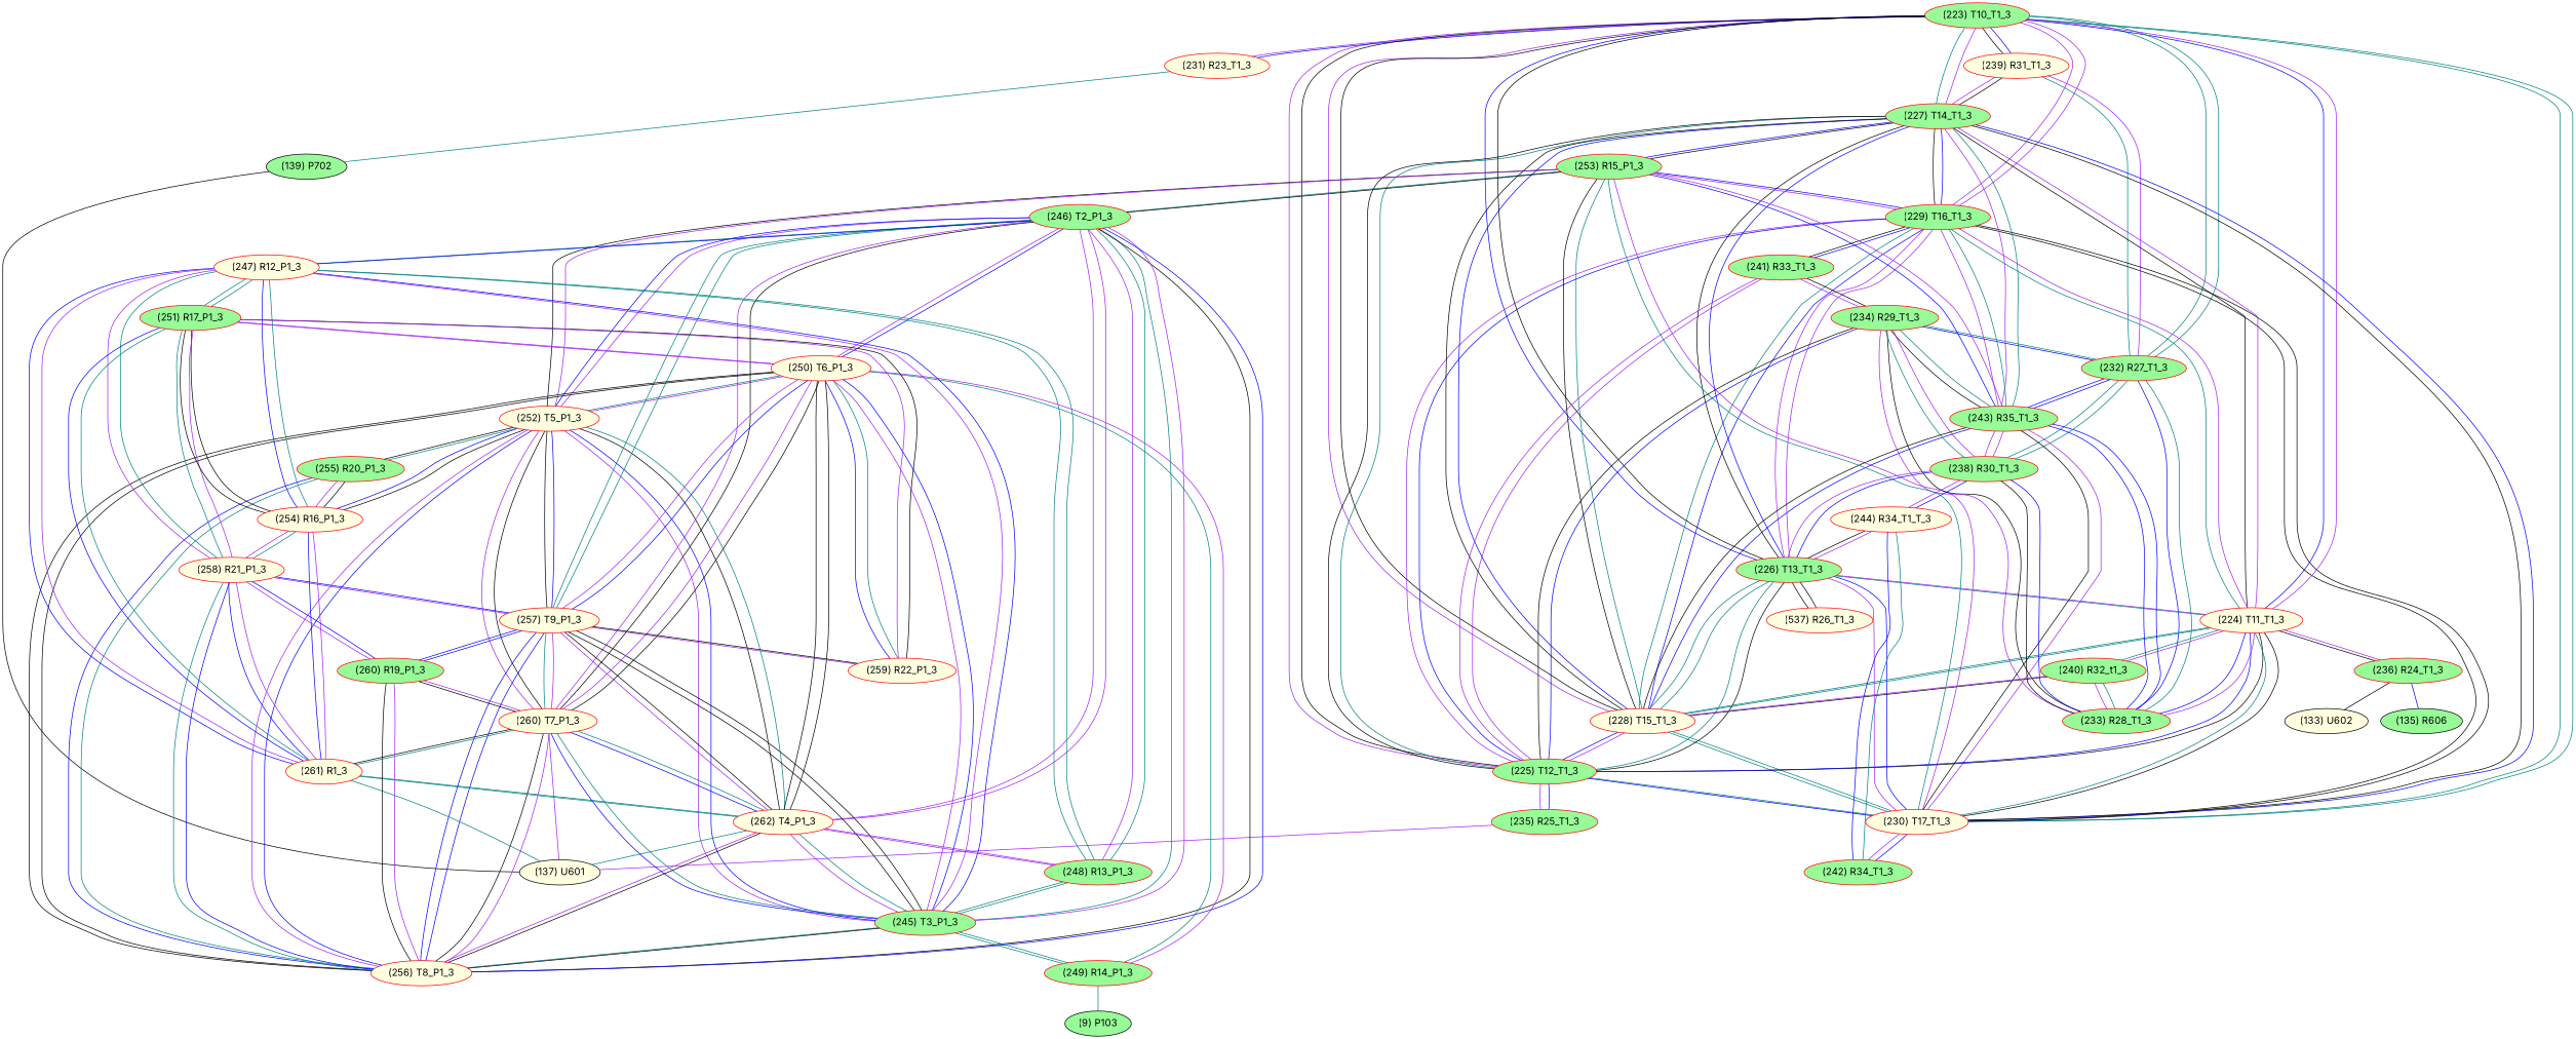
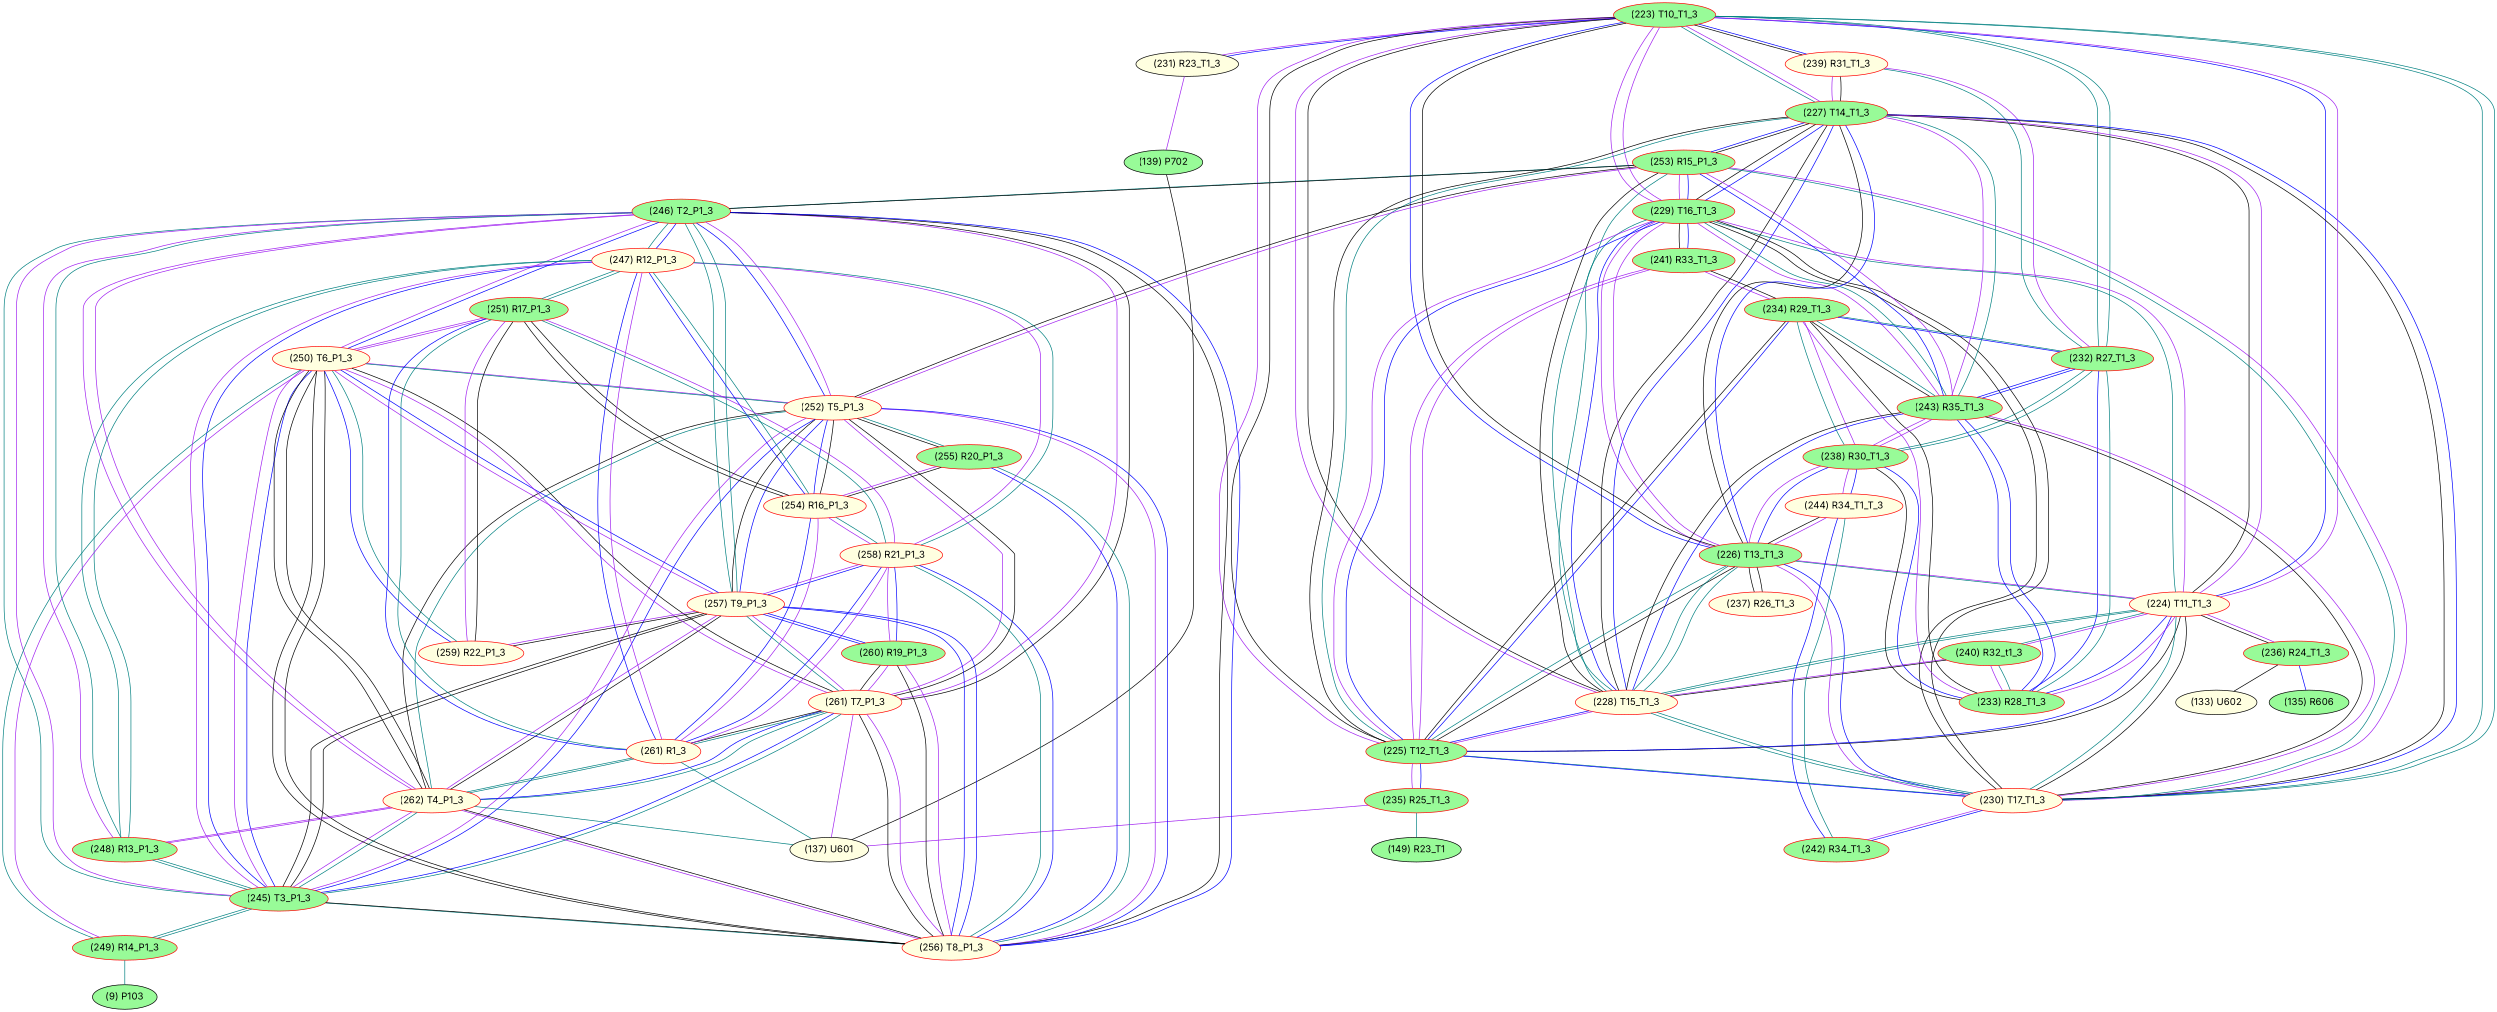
  graph {
    fontname=Inter
    node [color=red fillcolor=palegreen fontname=Inter style=filled]
    edge [color=purple fontname=Inter]
    n1 [label="(223) T10_T1_3"]
-   n2 [fillcolor=lightyellow label="(231) R23_T1_3"]
+   n2 [color=black fillcolor=lightyellow label="(231) R23_T1_3"]
    n3 [fillcolor=lightyellow label="(239) R31_T1_3"]
    n4 [label="(232) R27_T1_3"]
    n5 [label="(229) T16_T1_3"]
    n6 [fillcolor=lightyellow label="(230) T17_T1_3"]
    n7 [fillcolor=lightyellow label="(228) T15_T1_3"]
    n8 [label="(225) T12_T1_3"]
    n9 [label="(227) T14_T1_3"]
    n10 [label="(226) T13_T1_3"]
    n11 [fillcolor=lightyellow label="(224) T11_T1_3"]
    n12 [label="(139) P702" color=""]
    n13 [label="(233) R28_T1_3"]
    n14 [label="(234) R29_T1_3"]
    n15 [label="(238) R30_T1_3"]
    n16 [label="(243) R35_T1_3"]
    n17 [label="(241) R33_T1_3"]
    n18 [label="(253) R15_P1_3"]
    n19 [label="(242) R34_T1_3"]
    n20 [label="(240) R32_t1_3"]
    n21 [label="(235) R25_T1_3"]
    n22 [fillcolor=lightyellow label="(244) R34_T1_T_3"]
-   n23 [fillcolor=lightyellow label="(537) R26_T1_3"]
+   n23 [fillcolor=lightyellow label="(237) R26_T1_3"]
    n24 [label="(236) R24_T1_3"]
    n25 [fillcolor=lightyellow label="(137) U601" color=""]
    n26 [fillcolor=lightyellow label="(252) T5_P1_3"]
    n27 [label="(246) T2_P1_3"]
+   n28 [label="(149) R23_T1" color=""]
    n29 [fillcolor=lightyellow label="(133) U602" color=""]
    n30 [label="(135) R606" color=""]
    n31 [label="(245) T3_P1_3"]
    n32 [fillcolor=lightyellow label="(262) T4_P1_3"]
-   n33 [fillcolor=lightyellow label="(260) T7_P1_3"]
+   n33 [fillcolor=lightyellow label="(261) T7_P1_3"]
    n34 [fillcolor=lightyellow label="(257) T9_P1_3"]
    n35 [fillcolor=lightyellow label="(256) T8_P1_3"]
    n36 [fillcolor=lightyellow label="(250) T6_P1_3"]
    n37 [fillcolor=lightyellow label="(254) R16_P1_3"]
    n38 [label="(255) R20_P1_3"]
    n39 [label="(248) R13_P1_3"]
    n40 [fillcolor=lightyellow label="(247) R12_P1_3"]
    n41 [label="(249) R14_P1_3"]
    n42 [fillcolor=lightyellow label="(261) R1_3"]
    n43 [label="(260) R19_P1_3"]
    n44 [fillcolor=lightyellow label="(258) R21_P1_3"]
    n45 [fillcolor=lightyellow label="(259) R22_P1_3"]
    n46 [label="(251) R17_P1_3"]
    n47 [label="(9) P103" color=""]
    n1 -- n2
    n1 -- n3 [color=black]
    n1 -- n4 [color=teal]
    n1 -- n5
    n1 -- n6 [color=teal]
    n1 -- n7
    n1 -- n8
    n1 -- n9 [color=teal]
    n1 -- n10 [color=blue]
    n1 -- n11 [color=blue]
    n2 -- n1 [color=blue]
-   n2 -- n12 [color=teal]
+   n2 -- n12
    n3 -- n1 [color=blue]
    n3 -- n4 [color=teal]
    n3 -- n9
    n4 -- n1 [color=teal]
    n4 -- n3
    n4 -- n13 [color=blue]
    n4 -- n14 [color=teal]
    n4 -- n15 [color=teal]
    n4 -- n16 [color=blue]
    n5 -- n1
    n5 -- n6 [color=black]
    n5 -- n7 [color=teal]
    n5 -- n8
    n5 -- n9 [color=blue]
    n5 -- n10
    n5 -- n11 [color=teal]
    n5 -- n16
    n5 -- n17 [color=black]
    n5 -- n18 [color=blue]
    n6 -- n1 [color=teal]
    n6 -- n5 [color=black]
    n6 -- n7 [color=teal]
    n6 -- n8 [color=teal]
    n6 -- n9 [color=blue]
    n6 -- n10 [color=blue]
    n6 -- n11 [color=black]
    n6 -- n16
    n6 -- n18
    n6 -- n19
    n7 -- n1 [color=black]
    n7 -- n5 [color=blue]
    n7 -- n6 [color=teal]
    n7 -- n8 [color=blue]
    n7 -- n9 [color=blue]
    n7 -- n10 [color=teal]
    n7 -- n11 [color=teal]
    n7 -- n16 [color=blue]
    n7 -- n18 [color=teal]
    n7 -- n20 [color=black]
    n8 -- n1 [color=black]
    n8 -- n5 [color=blue]
    n8 -- n6 [color=blue]
    n8 -- n7
    n8 -- n9 [color=teal]
    n8 -- n10 [color=black]
    n8 -- n11 [color=black]
    n8 -- n14 [color=blue]
    n8 -- n17
    n8 -- n21
    n9 -- n1
    n9 -- n3 [color=black]
    n9 -- n5 [color=black]
    n9 -- n6 [color=black]
    n9 -- n7 [color=black]
    n9 -- n8 [color=black]
    n9 -- n10 [color=black]
    n9 -- n11 [color=black]
    n9 -- n16
    n9 -- n18 [color=blue]
    n10 -- n1 [color=black]
    n10 -- n5
    n10 -- n6
    n10 -- n7 [color=teal]
    n10 -- n8 [color=teal]
    n10 -- n9 [color=blue]
    n10 -- n11 [color=teal]
    n10 -- n15 [color=blue]
    n10 -- n22
    n10 -- n23 [color=black]
    n11 -- n1
    n11 -- n5
    n11 -- n6 [color=teal]
    n11 -- n7 [color=teal]
    n11 -- n8 [color=blue]
    n11 -- n9
    n11 -- n10
    n11 -- n13 [color=blue]
    n11 -- n20 [color=teal]
    n11 -- n24 [color=black]
    n12 -- n25 [color=black]
    n13 -- n4 [color=teal]
    n13 -- n11
    n13 -- n14 [color=black]
    n13 -- n15 [color=blue]
    n13 -- n16 [color=blue]
    n13 -- n20 [color=teal]
    n14 -- n4 [color=blue]
    n14 -- n8 [color=black]
    n14 -- n13
    n14 -- n15 [color=teal]
    n14 -- n16 [color=black]
    n14 -- n17 [color=black]
    n15 -- n4 [color=teal]
    n15 -- n10
    n15 -- n13 [color=black]
    n15 -- n14
    n15 -- n16
    n15 -- n22
    n16 -- n4 [color=blue]
    n16 -- n5 [color=teal]
    n16 -- n6 [color=black]
    n16 -- n7 [color=black]
    n16 -- n9 [color=teal]
    n16 -- n13 [color=blue]
    n16 -- n14 [color=teal]
    n16 -- n15
    n16 -- n18
    n17 -- n5 [color=blue]
    n17 -- n8
    n17 -- n14
    n18 -- n5
    n18 -- n6 [color=teal]
    n18 -- n7 [color=black]
    n18 -- n9 [color=black]
    n18 -- n16 [color=blue]
    n18 -- n26 [color=black]
    n18 -- n27 [color=teal]
    n19 -- n6 [color=blue]
    n19 -- n22 [color=teal]
    n20 -- n7
    n20 -- n11
    n20 -- n13
    n21 -- n8 [color=blue]
    n21 -- n25
+   n21 -- n28 [color=teal]
    n22 -- n10 [color=black]
    n22 -- n15 [color=blue]
    n22 -- n19 [color=blue]
    n23 -- n10 [color=black]
    n24 -- n11
    n24 -- n29 [color=black]
    n24 -- n30 [color=blue]
    n26 -- n18
    n26 -- n27
    n26 -- n31
    n26 -- n32 [color=black]
    n26 -- n33
    n26 -- n34 [color=black]
    n26 -- n35
    n26 -- n36
    n26 -- n37 [color=blue]
    n26 -- n38 [color=black]
    n27 -- n18 [color=black]
    n27 -- n26 [color=blue]
    n27 -- n31 [color=teal]
    n27 -- n32
    n27 -- n33
    n27 -- n34 [color=teal]
    n27 -- n35 [color=black]
    n27 -- n36
    n27 -- n39
    n27 -- n40 [color=teal]
    n31 -- n26 [color=blue]
    n31 -- n27
    n31 -- n32 [color=teal]
    n31 -- n33 [color=teal]
    n31 -- n34 [color=black]
    n31 -- n35 [color=teal]
    n31 -- n36 [color=blue]
    n31 -- n39 [color=teal]
    n31 -- n40 [color=blue]
    n31 -- n41 [color=teal]
    n32 -- n25 [color=teal]
    n32 -- n26 [color=teal]
    n32 -- n27
    n32 -- n31
    n32 -- n33 [color=teal]
    n32 -- n34 [color=black]
    n32 -- n35
    n32 -- n36 [color=black]
    n32 -- n39
    n32 -- n42 [color=teal]
    n33 -- n25
    n33 -- n26 [color=black]
    n33 -- n27 [color=black]
    n33 -- n31 [color=blue]
    n33 -- n32 [color=blue]
    n33 -- n34
    n33 -- n35 [color=black]
    n33 -- n36 [color=black]
    n33 -- n42 [color=black]
    n33 -- n43
    n34 -- n26 [color=blue]
    n34 -- n27 [color=teal]
    n34 -- n31 [color=black]
    n34 -- n32
    n34 -- n33 [color=teal]
    n34 -- n35 [color=blue]
    n34 -- n36 [color=blue]
    n34 -- n43 [color=blue]
    n34 -- n44 [color=blue]
    n34 -- n45
    n35 -- n26 [color=blue]
    n35 -- n27 [color=blue]
    n35 -- n31 [color=black]
    n35 -- n32 [color=black]
    n35 -- n33
    n35 -- n34 [color=blue]
    n35 -- n36 [color=black]
    n35 -- n38 [color=teal]
    n35 -- n43
    n35 -- n44 [color=blue]
    n36 -- n26 [color=teal]
    n36 -- n27 [color=blue]
    n36 -- n31
    n36 -- n32 [color=black]
    n36 -- n33
    n36 -- n34
    n36 -- n35 [color=black]
    n36 -- n41 [color=teal]
    n36 -- n45 [color=blue]
    n36 -- n46
    n37 -- n26 [color=black]
    n37 -- n38 [color=black]
    n37 -- n40 [color=teal]
    n37 -- n42 [color=blue]
    n37 -- n44
    n37 -- n46 [color=black]
    n38 -- n26 [color=teal]
    n38 -- n35 [color=blue]
    n38 -- n37
    n39 -- n27 [color=teal]
    n39 -- n31 [color=teal]
    n39 -- n32
    n39 -- n40 [color=teal]
    n40 -- n27 [color=blue]
    n40 -- n31
    n40 -- n37 [color=blue]
    n40 -- n39 [color=teal]
    n40 -- n42 [color=blue]
    n40 -- n44
    n40 -- n46 [color=teal]
    n41 -- n31 [color=teal]
    n41 -- n36
    n41 -- n47 [color=teal]
    n42 -- n25 [color=teal]
    n42 -- n32 [color=teal]
    n42 -- n33 [color=teal]
    n42 -- n37
    n42 -- n40
    n42 -- n44
    n42 -- n46 [color=teal]
    n43 -- n33 [color=black]
    n43 -- n34 [color=blue]
    n43 -- n35 [color=black]
    n43 -- n44 [color=blue]
    n44 -- n34
    n44 -- n35 [color=teal]
    n44 -- n37 [color=teal]
    n44 -- n40 [color=teal]
    n44 -- n42 [color=blue]
    n44 -- n43
    n44 -- n46
    n45 -- n34 [color=black]
    n45 -- n36 [color=teal]
    n45 -- n46 [color=black]
    n46 -- n36
    n46 -- n37 [color=black]
    n46 -- n40 [color=teal]
    n46 -- n42 [color=blue]
    n46 -- n44 [color=teal]
    n46 -- n45
  }
